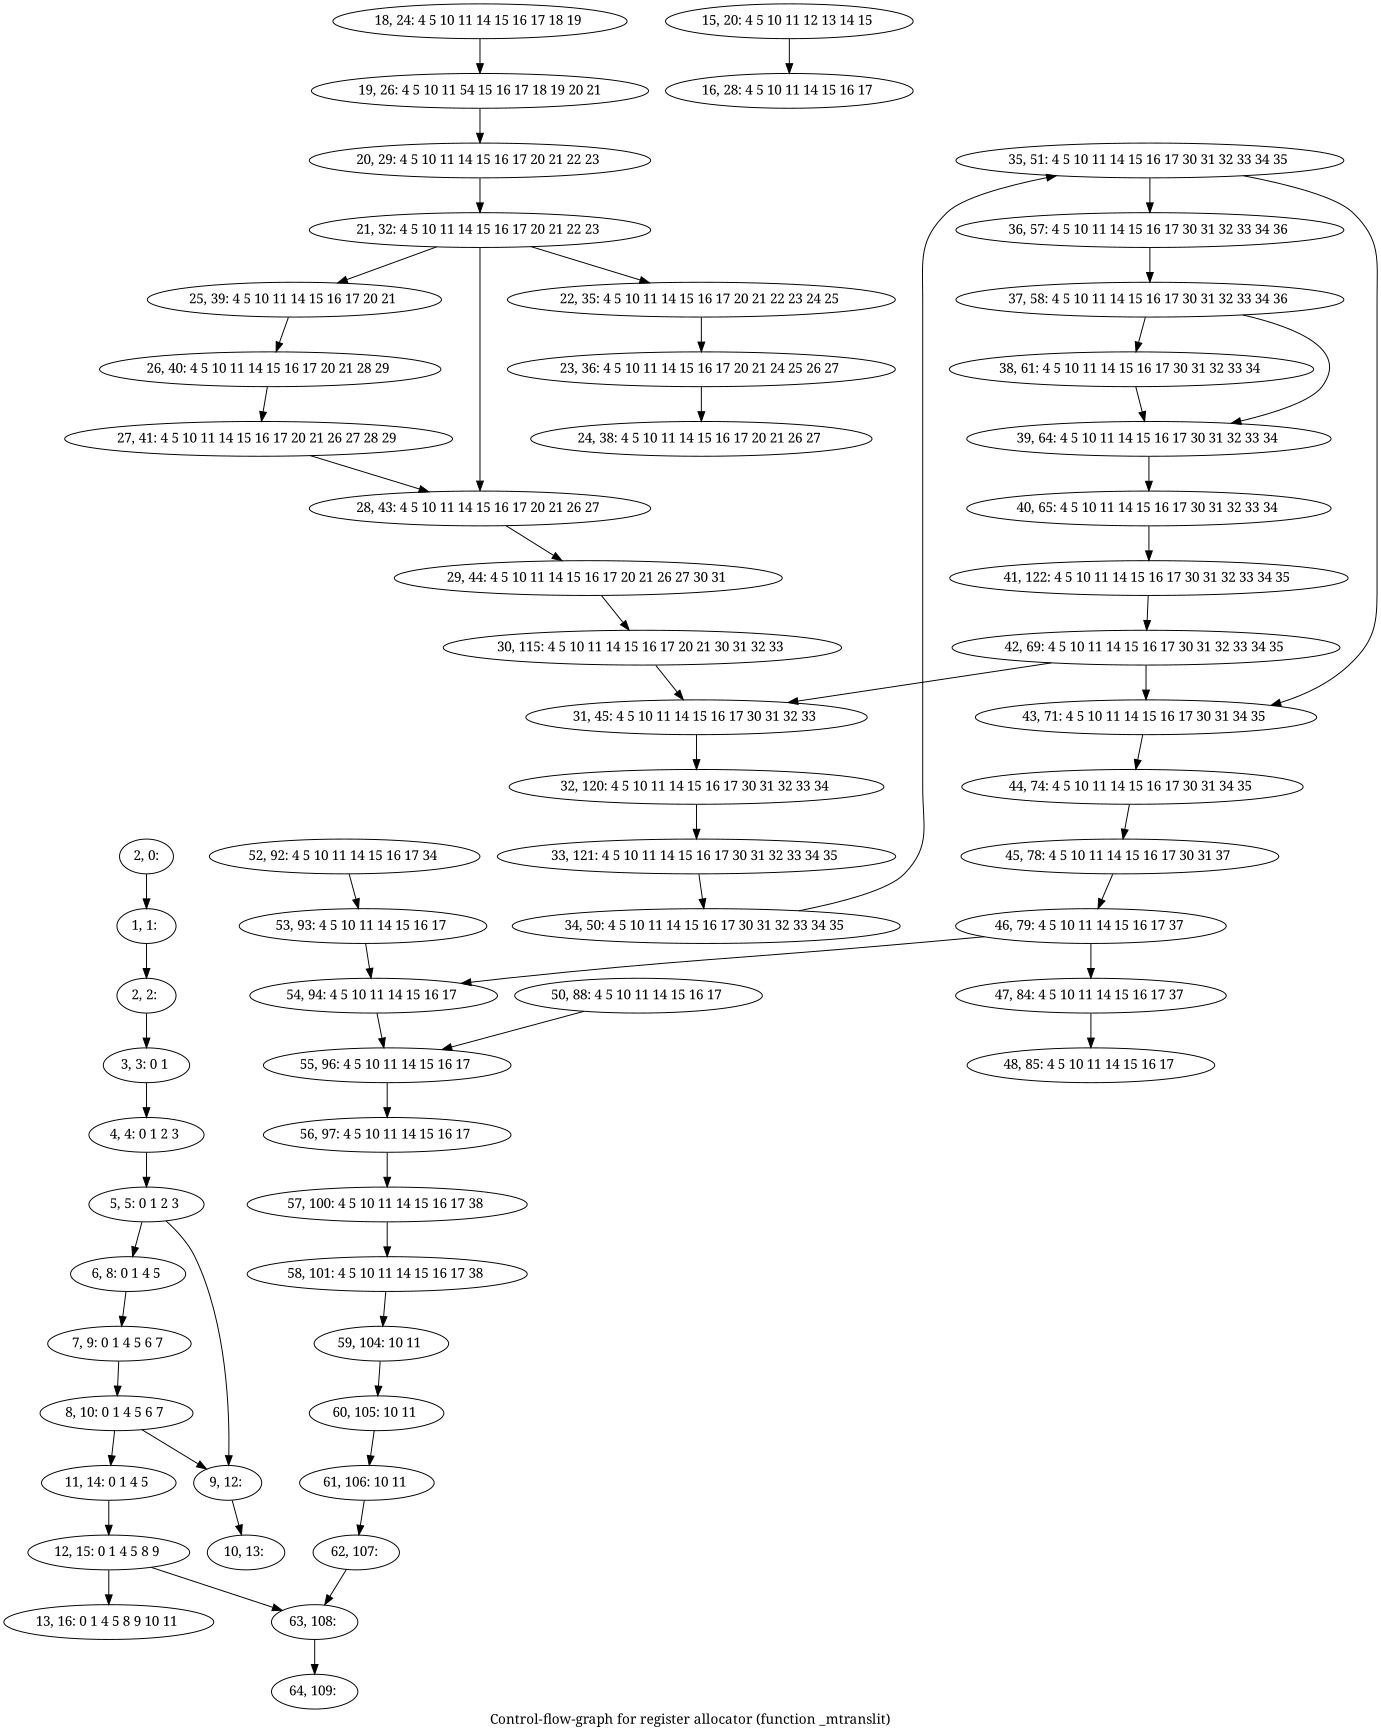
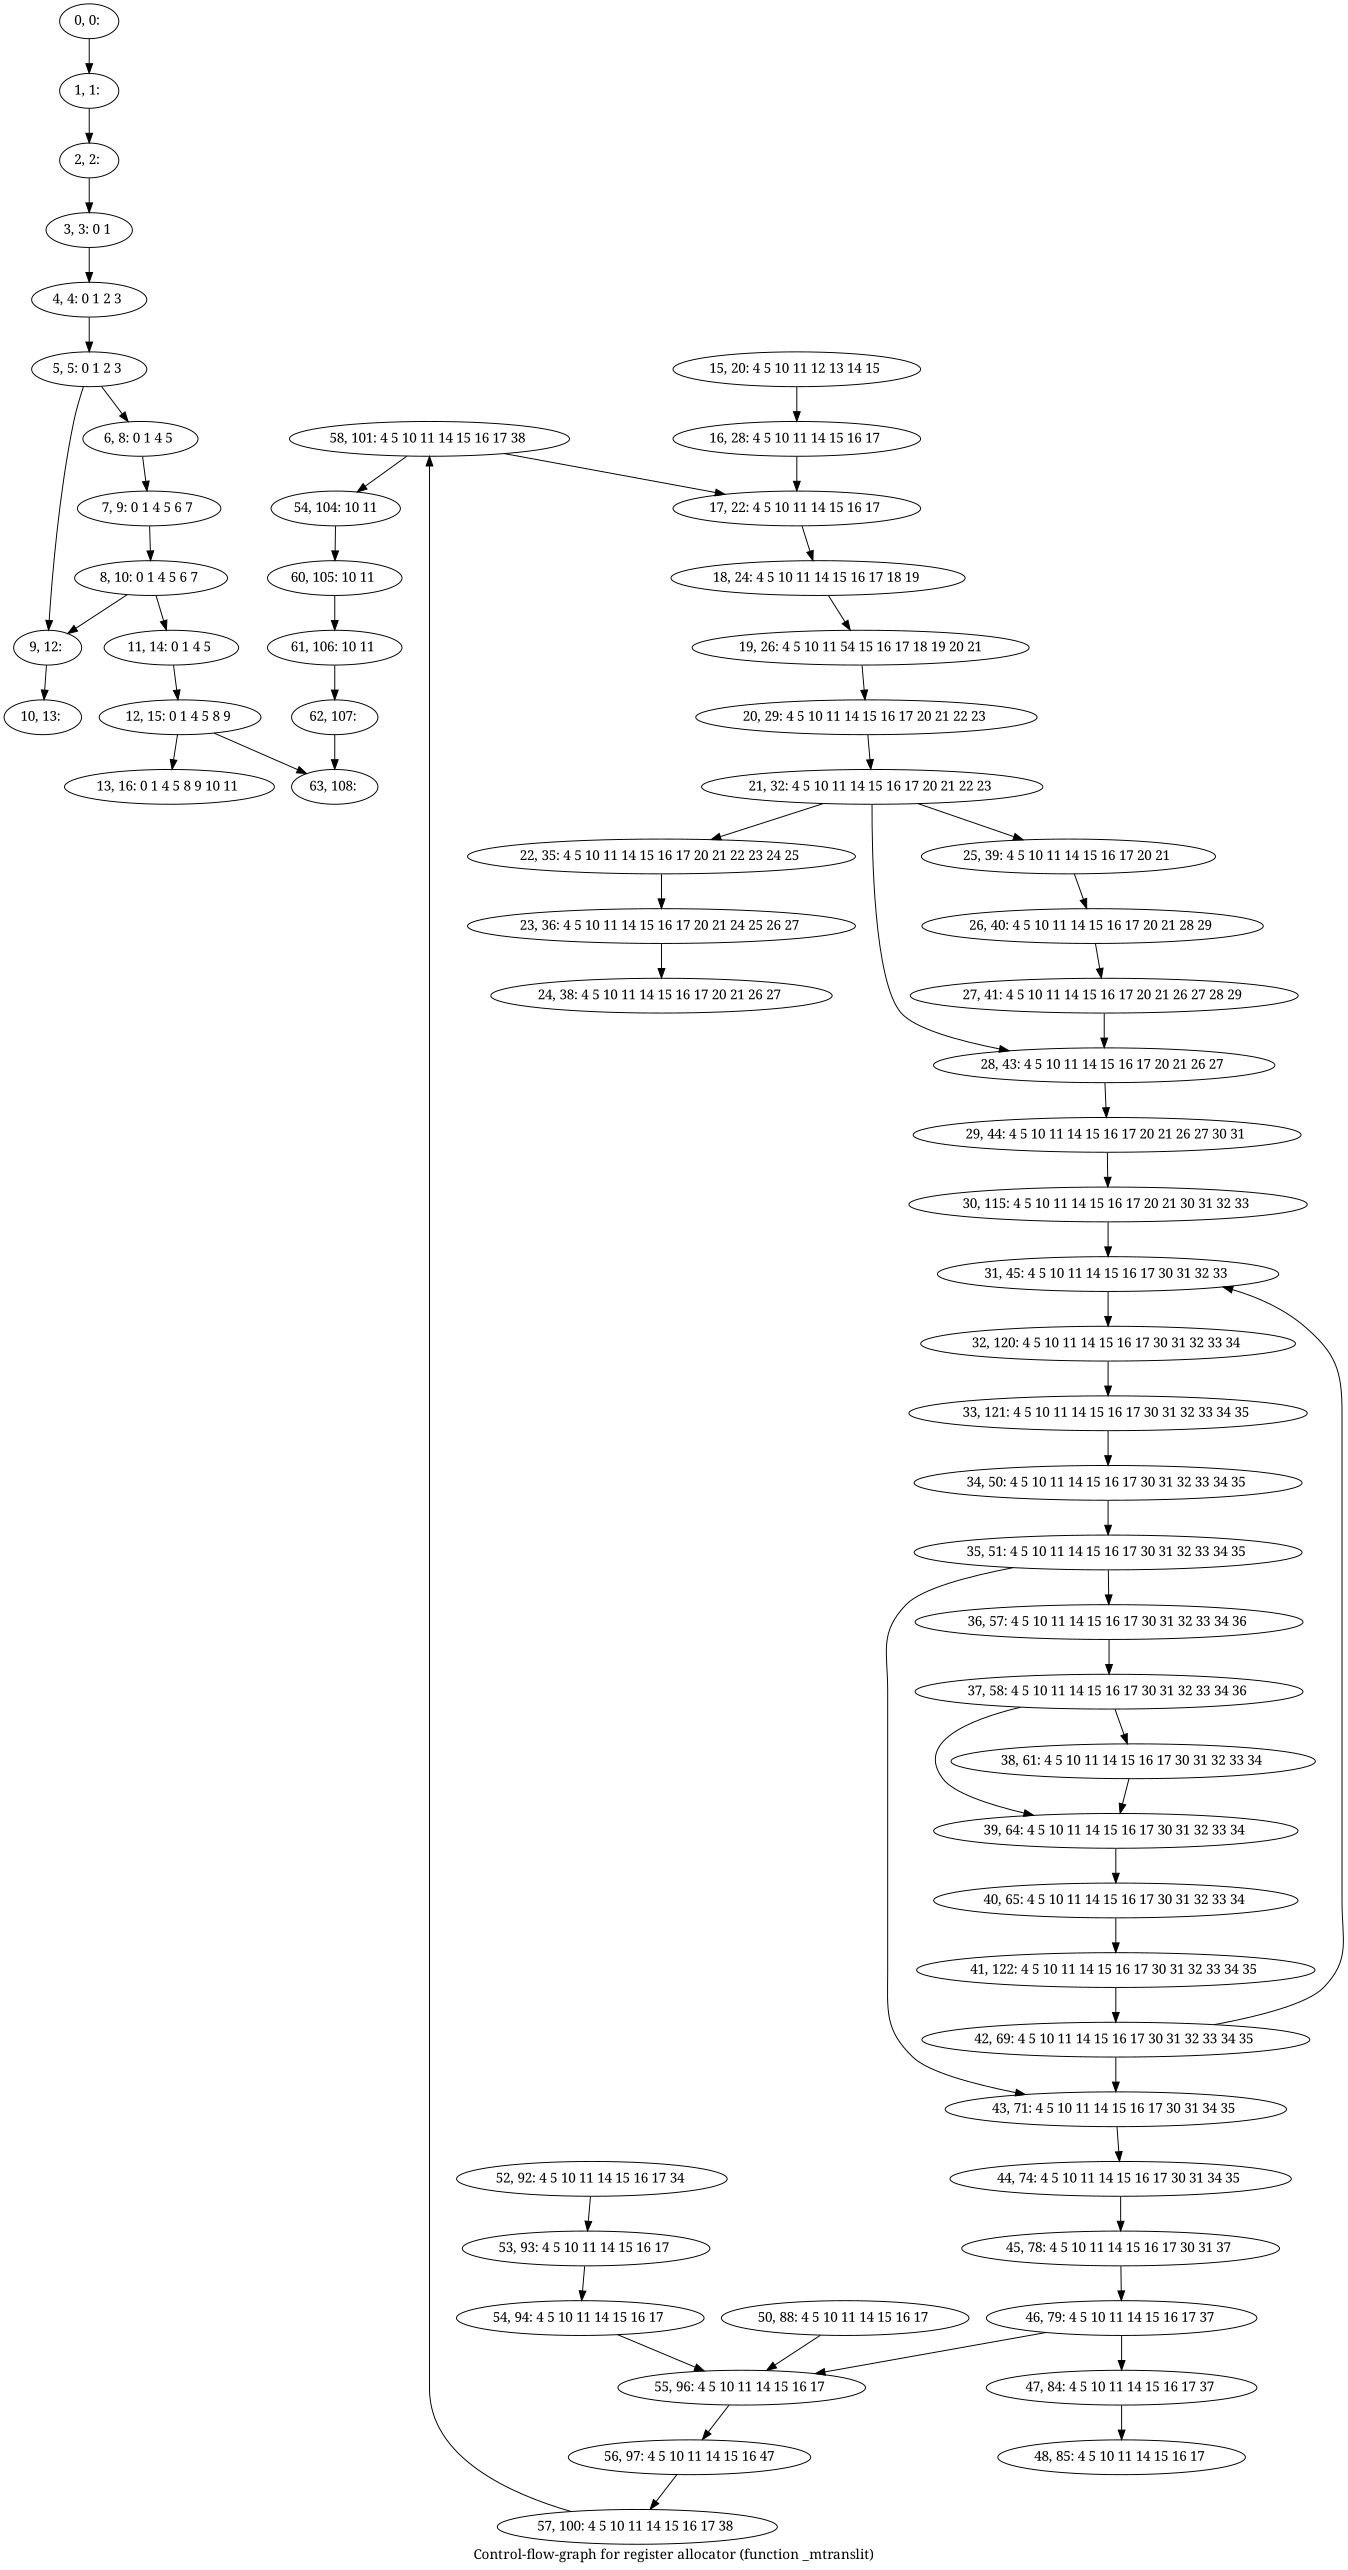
  digraph {
    fontname="Noto Serif"
    label="Control-flow-graph for register allocator (function _mtranslit)"
    node [fontname="Noto Serif"]
    edge [fontname="Noto Serif"]
-   n1 [label="2, 0:"]
+   n1 [label="0, 0: "]
    n2 [label="1, 1: "]
    n3 [label="2, 2: "]
    n4 [label="3, 3: 0 1 "]
    n5 [label="4, 4: 0 1 2 3 "]
    n6 [label="5, 5: 0 1 2 3 "]
    n7 [label="6, 8: 0 1 4 5 "]
    n8 [label="9, 12: "]
    n9 [label="7, 9: 0 1 4 5 6 7 "]
    n10 [label="10, 13: "]
    n11 [label="8, 10: 0 1 4 5 6 7 "]
    n12 [label="11, 14: 0 1 4 5 "]
    n13 [label="12, 15: 0 1 4 5 8 9 "]
    n14 [label="63, 108: "]
-   n15 [label="64, 109: "]
    n16 [label="13, 16: 0 1 4 5 8 9 10 11 "]
    n17 [label="15, 20: 4 5 10 11 12 13 14 15 "]
    n18 [label="16, 28: 4 5 10 11 14 15 16 17 "]
+   n19 [label="17, 22: 4 5 10 11 14 15 16 17 "]
    n20 [label="18, 24: 4 5 10 11 14 15 16 17 18 19 "]
    n21 [label="19, 26: 4 5 10 11 54 15 16 17 18 19 20 21"]
    n22 [label="20, 29: 4 5 10 11 14 15 16 17 20 21 22 23 "]
    n23 [label="21, 32: 4 5 10 11 14 15 16 17 20 21 22 23 "]
    n24 [label="22, 35: 4 5 10 11 14 15 16 17 20 21 22 23 24 25 "]
    n25 [label="25, 39: 4 5 10 11 14 15 16 17 20 21 "]
    n26 [label="28, 43: 4 5 10 11 14 15 16 17 20 21 26 27 "]
    n27 [label="23, 36: 4 5 10 11 14 15 16 17 20 21 24 25 26 27 "]
    n28 [label="26, 40: 4 5 10 11 14 15 16 17 20 21 28 29 "]
    n29 [label="24, 38: 4 5 10 11 14 15 16 17 20 21 26 27 "]
    n30 [label="29, 44: 4 5 10 11 14 15 16 17 20 21 26 27 30 31 "]
    n31 [label="27, 41: 4 5 10 11 14 15 16 17 20 21 26 27 28 29 "]
    n32 [label="30, 115: 4 5 10 11 14 15 16 17 20 21 30 31 32 33 "]
    n33 [label="31, 45: 4 5 10 11 14 15 16 17 30 31 32 33 "]
    n34 [label="32, 120: 4 5 10 11 14 15 16 17 30 31 32 33 34 "]
    n35 [label="33, 121: 4 5 10 11 14 15 16 17 30 31 32 33 34 35 "]
    n36 [label="34, 50: 4 5 10 11 14 15 16 17 30 31 32 33 34 35 "]
    n37 [label="35, 51: 4 5 10 11 14 15 16 17 30 31 32 33 34 35 "]
    n38 [label="36, 57: 4 5 10 11 14 15 16 17 30 31 32 33 34 36 "]
    n39 [label="43, 71: 4 5 10 11 14 15 16 17 30 31 34 35 "]
    n40 [label="37, 58: 4 5 10 11 14 15 16 17 30 31 32 33 34 36 "]
    n41 [label="44, 74: 4 5 10 11 14 15 16 17 30 31 34 35 "]
    n42 [label="38, 61: 4 5 10 11 14 15 16 17 30 31 32 33 34 "]
    n43 [label="39, 64: 4 5 10 11 14 15 16 17 30 31 32 33 34 "]
    n44 [label="40, 65: 4 5 10 11 14 15 16 17 30 31 32 33 34 "]
    n45 [label="41, 122: 4 5 10 11 14 15 16 17 30 31 32 33 34 35 "]
    n46 [label="42, 69: 4 5 10 11 14 15 16 17 30 31 32 33 34 35 "]
    n47 [label="45, 78: 4 5 10 11 14 15 16 17 30 31 37 "]
    n48 [label="46, 79: 4 5 10 11 14 15 16 17 37 "]
    n49 [label="47, 84: 4 5 10 11 14 15 16 17 37 "]
    n50 [label="55, 96: 4 5 10 11 14 15 16 17 "]
    n51 [label="48, 85: 4 5 10 11 14 15 16 17 "]
-   n52 [label="56, 97: 4 5 10 11 14 15 16 17 "]
+   n52 [label="56, 97: 4 5 10 11 14 15 16 47"]
    n53 [label="50, 88: 4 5 10 11 14 15 16 17 "]
    n54 [label="52, 92: 4 5 10 11 14 15 16 17 34 "]
    n55 [label="53, 93: 4 5 10 11 14 15 16 17 "]
    n56 [label="54, 94: 4 5 10 11 14 15 16 17 "]
    n57 [label="57, 100: 4 5 10 11 14 15 16 17 38 "]
    n58 [label="58, 101: 4 5 10 11 14 15 16 17 38 "]
-   n59 [label="59, 104: 10 11 "]
+   n59 [label="54, 104: 10 11"]
    n60 [label="60, 105: 10 11 "]
    n61 [label="61, 106: 10 11 "]
    n62 [label="62, 107: "]
    n1 -> n2
    n2 -> n3
    n3 -> n4
    n4 -> n5
    n5 -> n6
    n6 -> n7
    n6 -> n8
    n7 -> n9
    n8 -> n10
    n9 -> n11
    n11 -> n8
    n11 -> n12
    n12 -> n13
    n13 -> n14
    n13 -> n16
-   n14 -> n15
    n17 -> n18
+   n18 -> n19
+   n19 -> n20
    n20 -> n21
    n21 -> n22
    n22 -> n23
    n23 -> n24
    n23 -> n25
    n23 -> n26
    n24 -> n27
    n25 -> n28
    n26 -> n30
    n27 -> n29
    n28 -> n31
    n30 -> n32
    n31 -> n26
    n32 -> n33
    n33 -> n34
    n34 -> n35
    n35 -> n36
    n36 -> n37
    n37 -> n38
    n37 -> n39
    n38 -> n40
    n39 -> n41
    n40 -> n42
    n40 -> n43
    n41 -> n47
    n42 -> n43
    n43 -> n44
    n44 -> n45
    n45 -> n46
    n46 -> n33
    n46 -> n39
    n47 -> n48
    n48 -> n49
-   n48 -> n56
+   n48 -> n50
    n49 -> n51
    n50 -> n52
    n52 -> n57
    n53 -> n50
    n54 -> n55
    n55 -> n56
    n56 -> n50
    n57 -> n58
+   n58 -> n19
    n58 -> n59
    n59 -> n60
    n60 -> n61
    n61 -> n62
    n62 -> n14
  }
